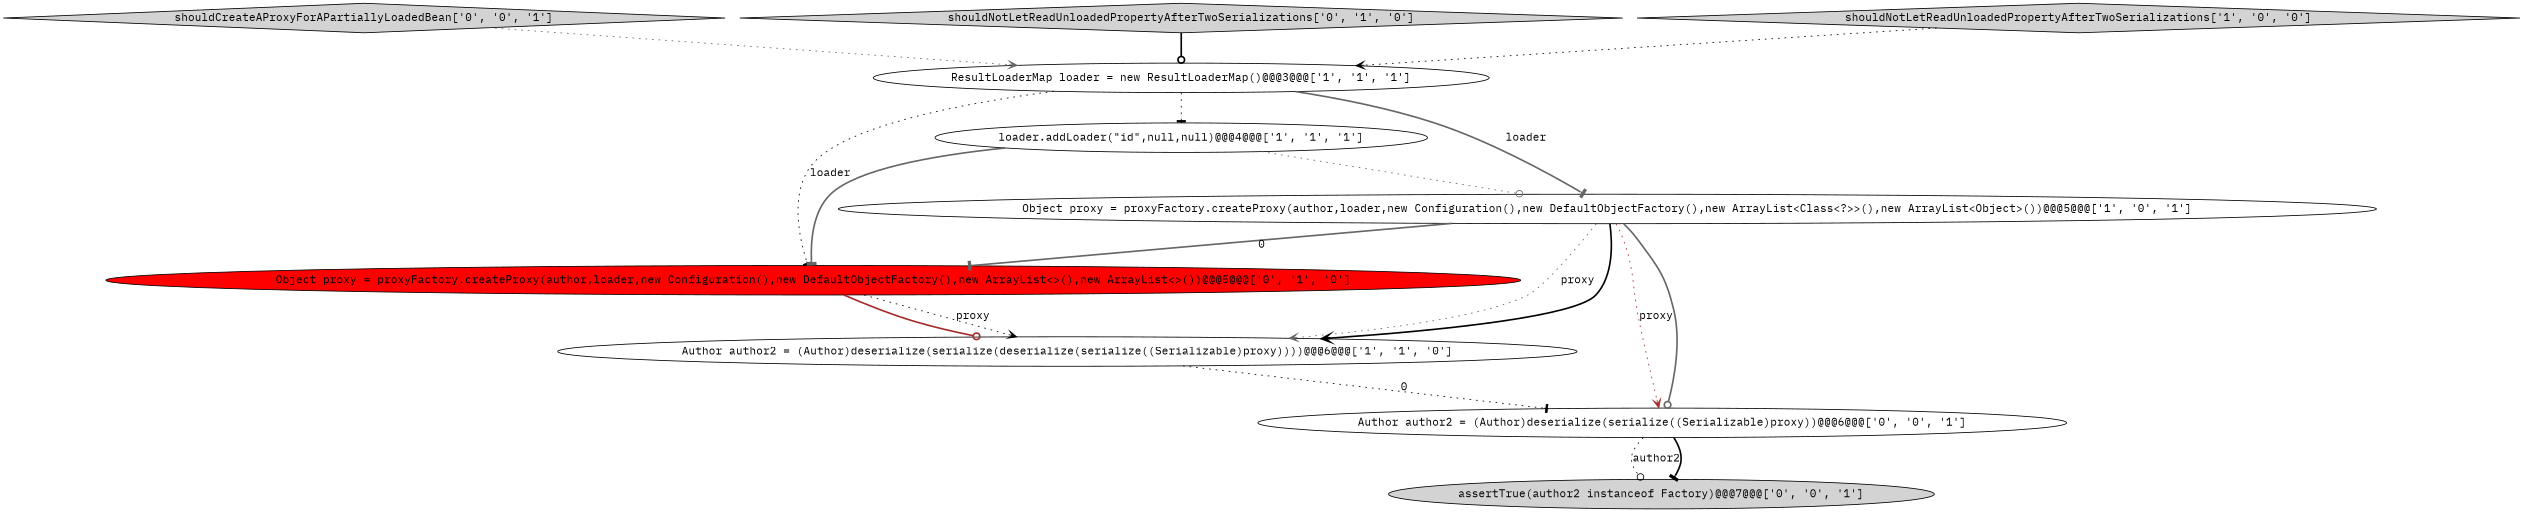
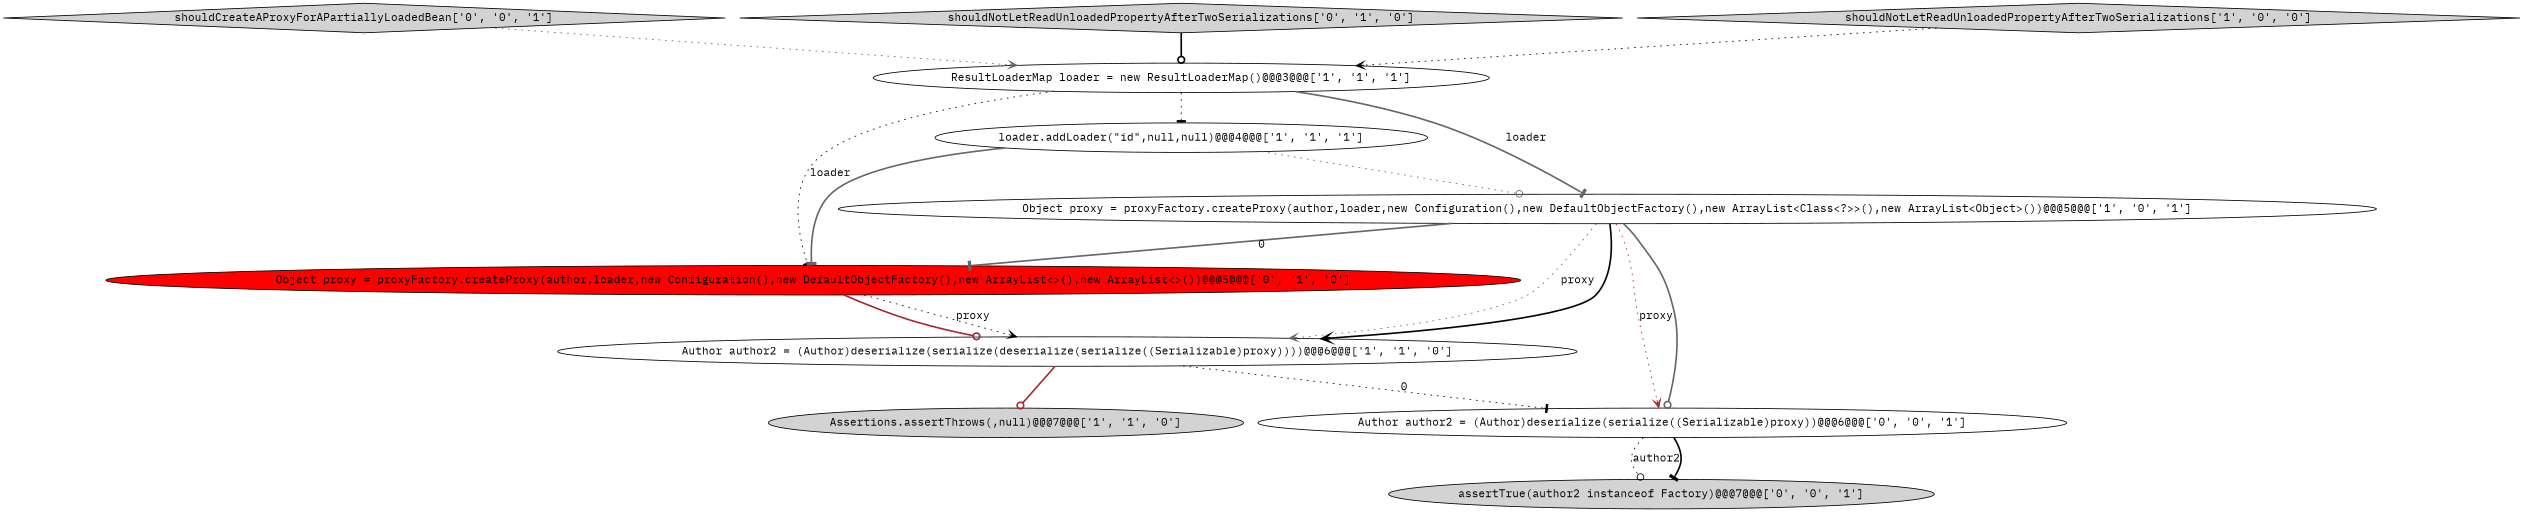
  digraph {
    fontname="IBM Plex Mono"
    node [fillcolor=lightgray shape=ellipse style=filled fontname="IBM Plex Mono"]
    edge [style=dotted color=black arrowhead=tee fontname="IBM Plex Mono"]
    n1 [label="shouldCreateAProxyForAPartiallyLoadedBean['0', '0', '1']" shape=diamond]
    n2 [fillcolor=white label="ResultLoaderMap loader = new ResultLoaderMap()@@@3@@@['1', '1', '1']"]
    n3 [fillcolor=white label="Author author2 = (Author)deserialize(serialize(deserialize(serialize((Serializable)proxy))))@@@6@@@['1', '1', '0']"]
+   n4 [label="Assertions.assertThrows(,null)@@@7@@@['1', '1', '0']"]
    n5 [fillcolor=white label="Author author2 = (Author)deserialize(serialize((Serializable)proxy))@@@6@@@['0', '0', '1']"]
    n6 [label="shouldNotLetReadUnloadedPropertyAfterTwoSerializations['0', '1', '0']" shape=diamond]
    n7 [fillcolor=white label="loader.addLoader(\"id\",null,null)@@@4@@@['1', '1', '1']"]
    n8 [fillcolor=red label="Object proxy = proxyFactory.createProxy(author,loader,new Configuration(),new DefaultObjectFactory(),new ArrayList<>(),new ArrayList<>())@@@5@@@['0', '1', '0']"]
    n9 [fillcolor=white label="Object proxy = proxyFactory.createProxy(author,loader,new Configuration(),new DefaultObjectFactory(),new ArrayList<Class<?>>(),new ArrayList<Object>())@@@5@@@['1', '0', '1']"]
    n10 [label="assertTrue(author2 instanceof Factory)@@@7@@@['0', '0', '1']"]
    n11 [label="shouldNotLetReadUnloadedPropertyAfterTwoSerializations['1', '0', '0']" shape=diamond]
    n1 -> n2 [color=gray40 arrowhead=vee]
    n2 -> n7
    n2 -> n8 [label=loader]
    n2 -> n9 [label=loader style=bold color=gray40]
+   n3 -> n4 [style=bold color=brown arrowhead=odot]
    n3 -> n5 [label=0]
    n5 -> n10 [label=author2 arrowhead=odot]
    n5 -> n10 [style=bold]
    n6 -> n2 [style=bold arrowhead=odot]
    n7 -> n8 [style=bold color=gray40]
    n7 -> n9 [color=gray40 arrowhead=odot]
    n8 -> n3 [style=bold color=brown arrowhead=odot]
    n8 -> n3 [label=proxy arrowhead=vee]
    n9 -> n3 [label=proxy color=gray40 arrowhead=vee]
    n9 -> n3 [style=bold arrowhead=vee]
    n9 -> n5 [label=proxy color=brown arrowhead=vee]
    n9 -> n5 [style=bold color=gray40 arrowhead=odot]
    n9 -> n8 [label=0 style=bold color=gray40]
    n11 -> n2 [arrowhead=vee]
  }
